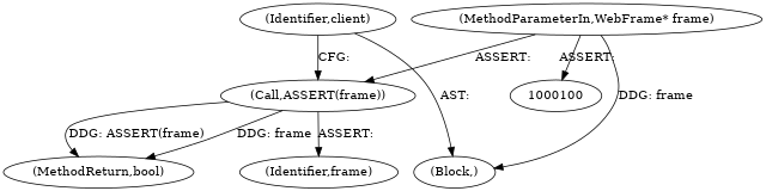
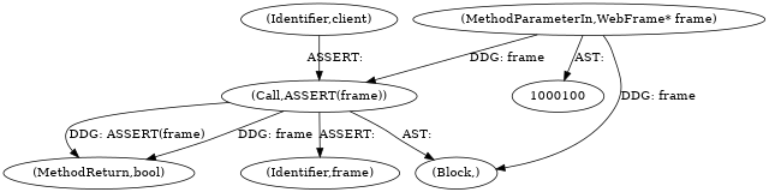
  digraph {
    n1 [label="(Call,ASSERT(frame))"]
    n2 [label="(Block,)"]
    n3 [label="(MethodReturn,bool)"]
    n4 [label="(Identifier,frame)"]
    n5 [label="(MethodParameterIn,WebFrame* frame)"]
    1000100
    n7 [label="(Identifier,client)"]
-   n7 -> n2 [label="AST: "]
+   n1 -> n2 [label="AST: "]
    n1 -> n3 [label="DDG: ASSERT(frame)"]
    n1 -> n3 [label="DDG: frame"]
    n1 -> n4 [label="ASSERT: "]
-   n5 -> n1 [label="ASSERT: "]
+   n5 -> n1 [label="DDG: frame"]
    n5 -> n2 [label="DDG: frame"]
-   n5 -> 1000100 [label="ASSERT: "]
-   n7 -> n1 [label="CFG: "]
+   n5 -> 1000100 [label="AST: "]
+   n7 -> n1 [label="ASSERT: "]
  }
